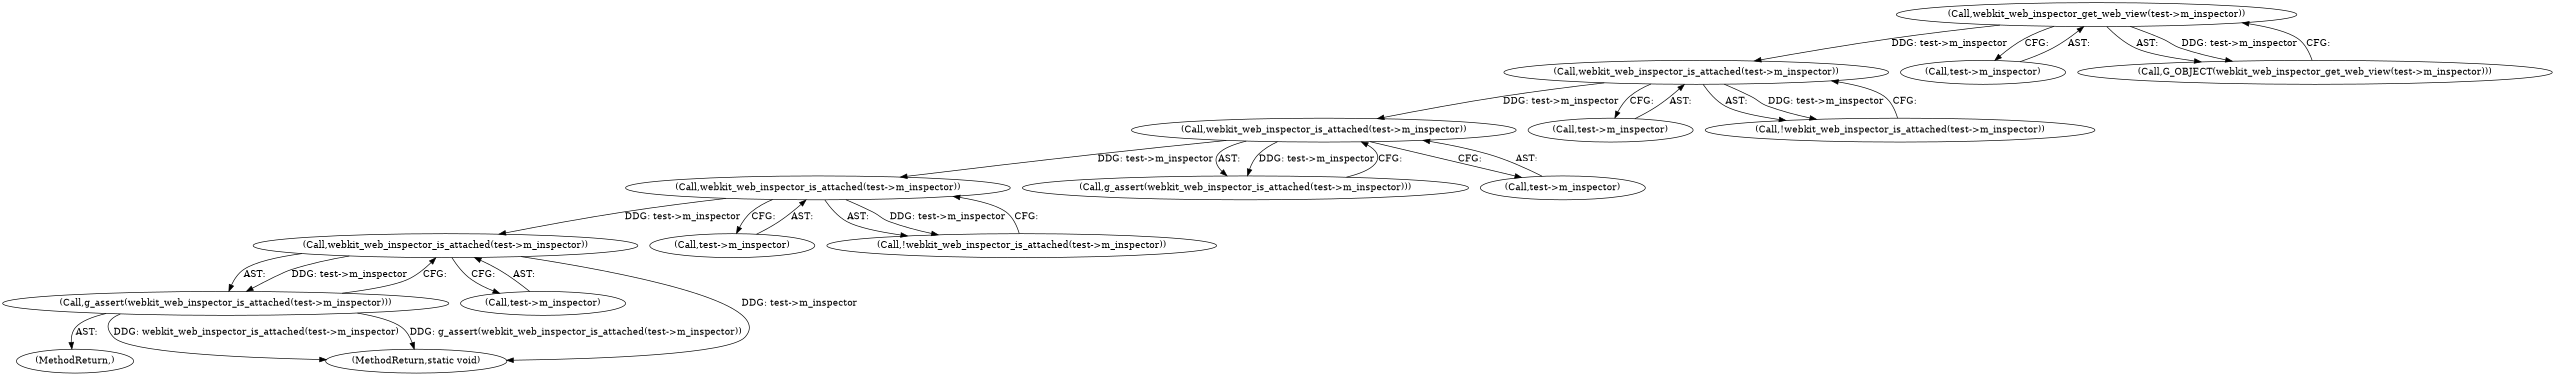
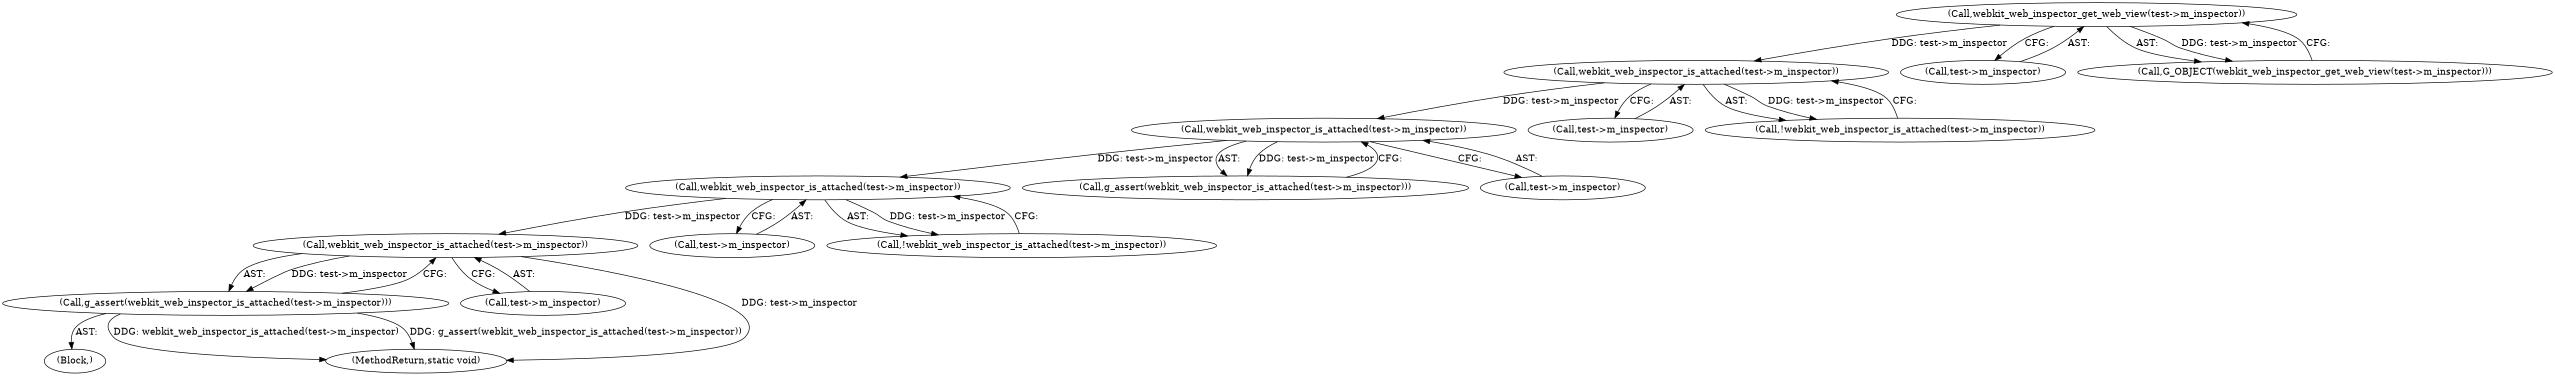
  digraph {
    n1 [label="(Call,webkit_web_inspector_is_attached(test->m_inspector))"]
    n2 [label="(Call,g_assert(webkit_web_inspector_is_attached(test->m_inspector)))"]
    n3 [label="(Call,test->m_inspector)"]
    n4 [label="(MethodReturn,static void)"]
-   n5 [label="(MethodReturn,)"]
+   n5 [label="(Block,)"]
    n6 [label="(Call,webkit_web_inspector_is_attached(test->m_inspector))"]
    n7 [label="(Call,test->m_inspector)"]
    n8 [label="(Call,!webkit_web_inspector_is_attached(test->m_inspector))"]
    n9 [label="(Call,webkit_web_inspector_is_attached(test->m_inspector))"]
    n10 [label="(Call,g_assert(webkit_web_inspector_is_attached(test->m_inspector)))"]
    n11 [label="(Call,test->m_inspector)"]
    n12 [label="(Call,webkit_web_inspector_is_attached(test->m_inspector))"]
    n13 [label="(Call,test->m_inspector)"]
    n14 [label="(Call,!webkit_web_inspector_is_attached(test->m_inspector))"]
    n15 [label="(Call,webkit_web_inspector_get_web_view(test->m_inspector))"]
    n16 [label="(Call,test->m_inspector)"]
    n17 [label="(Call,G_OBJECT(webkit_web_inspector_get_web_view(test->m_inspector)))"]
    n1 -> n2 [label="AST: "]
    n1 -> n2 [label="DDG: test->m_inspector"]
    n1 -> n3 [label="CFG: "]
    n1 -> n4 [label="DDG: test->m_inspector"]
    n2 -> n1 [label="CFG: "]
    n2 -> n4 [label="DDG: g_assert(webkit_web_inspector_is_attached(test->m_inspector))"]
    n2 -> n4 [label="DDG: webkit_web_inspector_is_attached(test->m_inspector)"]
    n2 -> n5 [label="AST: "]
    n3 -> n1 [label="AST: "]
    n6 -> n1 [label="DDG: test->m_inspector"]
    n6 -> n7 [label="CFG: "]
    n6 -> n8 [label="AST: "]
    n6 -> n8 [label="DDG: test->m_inspector"]
    n7 -> n6 [label="AST: "]
    n8 -> n6 [label="CFG: "]
    n9 -> n6 [label="DDG: test->m_inspector"]
    n9 -> n10 [label="AST: "]
    n9 -> n10 [label="DDG: test->m_inspector"]
    n9 -> n11 [label="CFG: "]
    n10 -> n9 [label="CFG: "]
    n11 -> n9 [label="AST: "]
    n12 -> n9 [label="DDG: test->m_inspector"]
    n12 -> n13 [label="CFG: "]
    n12 -> n14 [label="AST: "]
    n12 -> n14 [label="DDG: test->m_inspector"]
    n13 -> n12 [label="AST: "]
    n14 -> n12 [label="CFG: "]
    n15 -> n12 [label="DDG: test->m_inspector"]
    n15 -> n16 [label="CFG: "]
    n15 -> n17 [label="AST: "]
    n15 -> n17 [label="DDG: test->m_inspector"]
    n16 -> n15 [label="AST: "]
    n17 -> n15 [label="CFG: "]
  }
